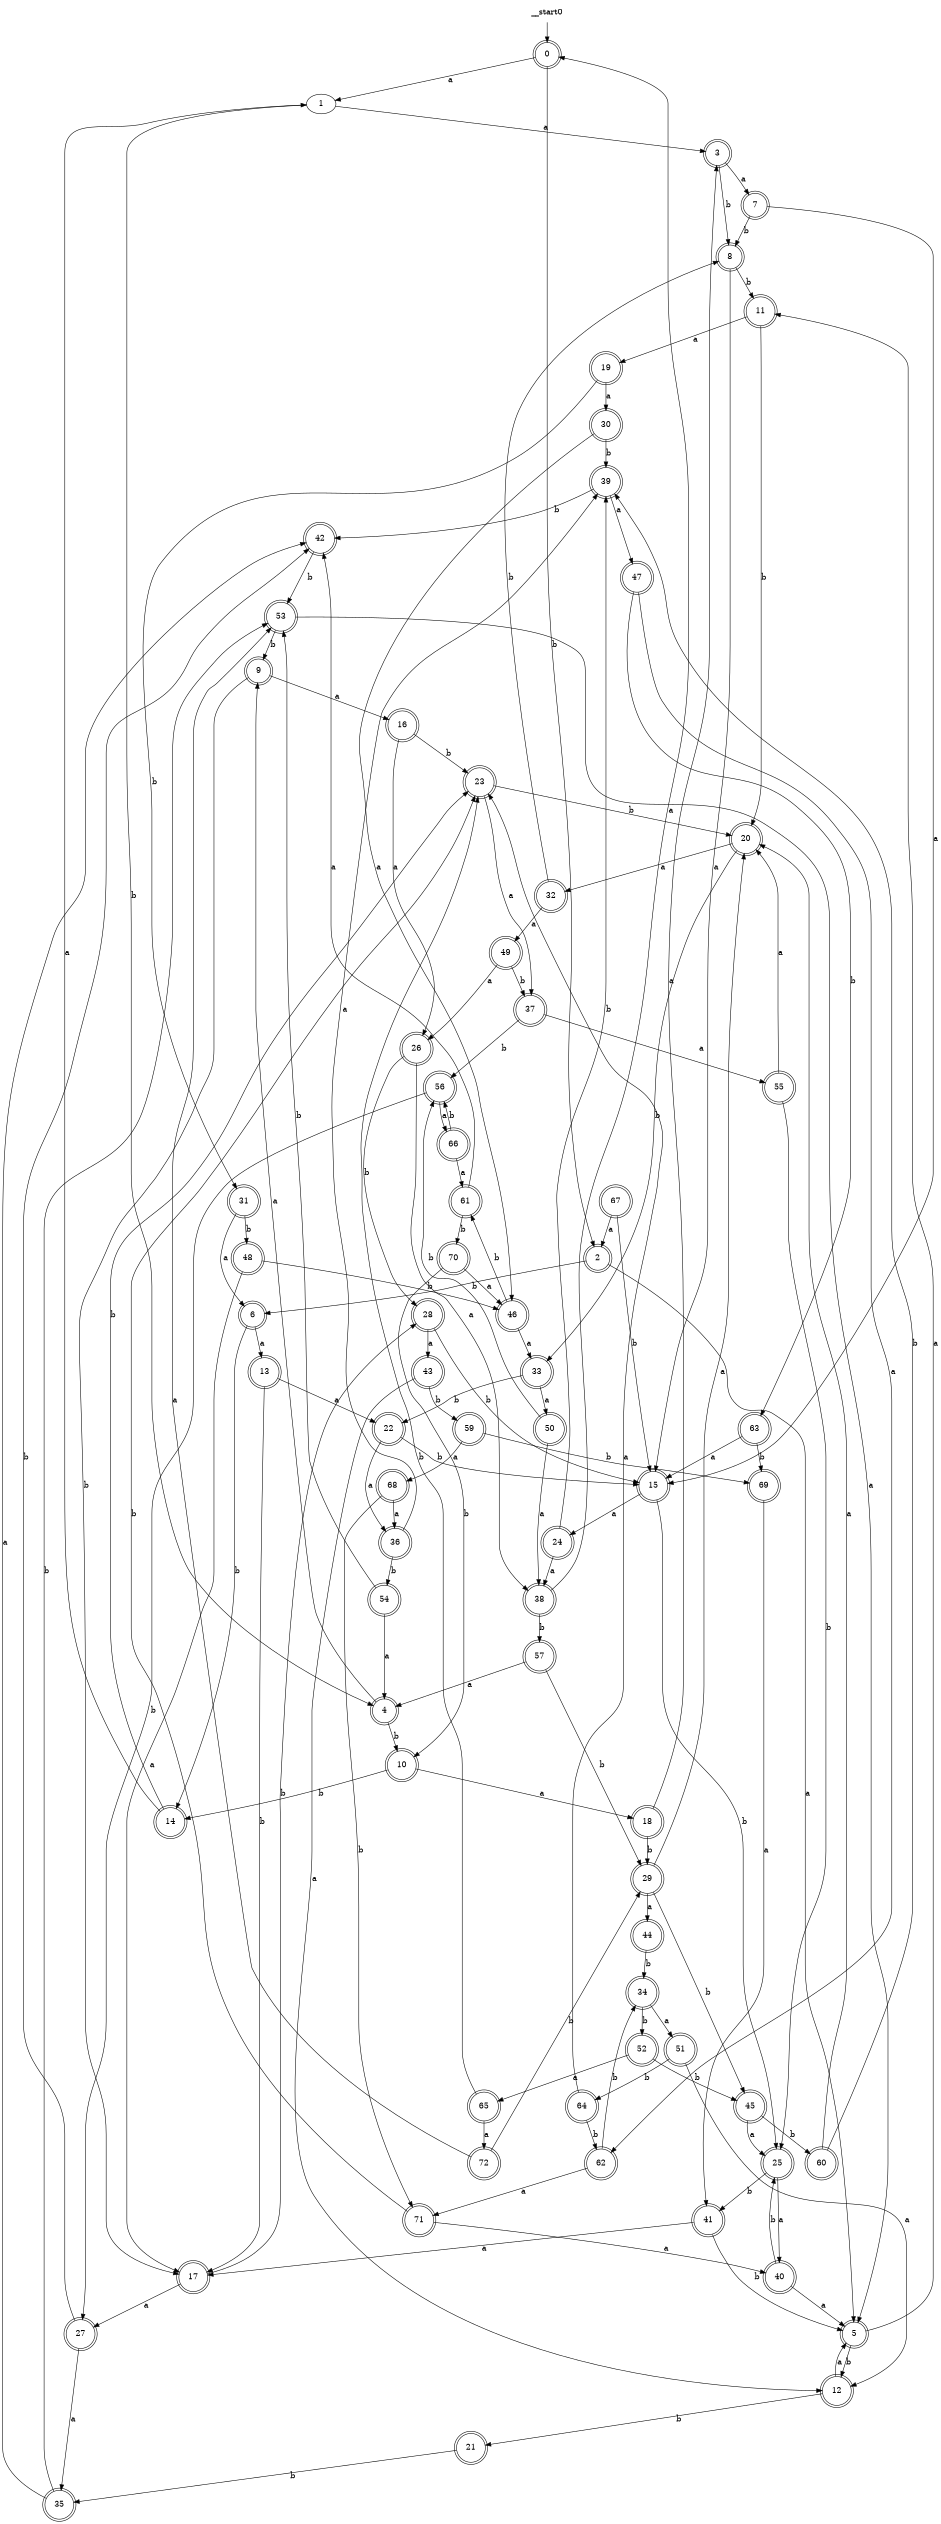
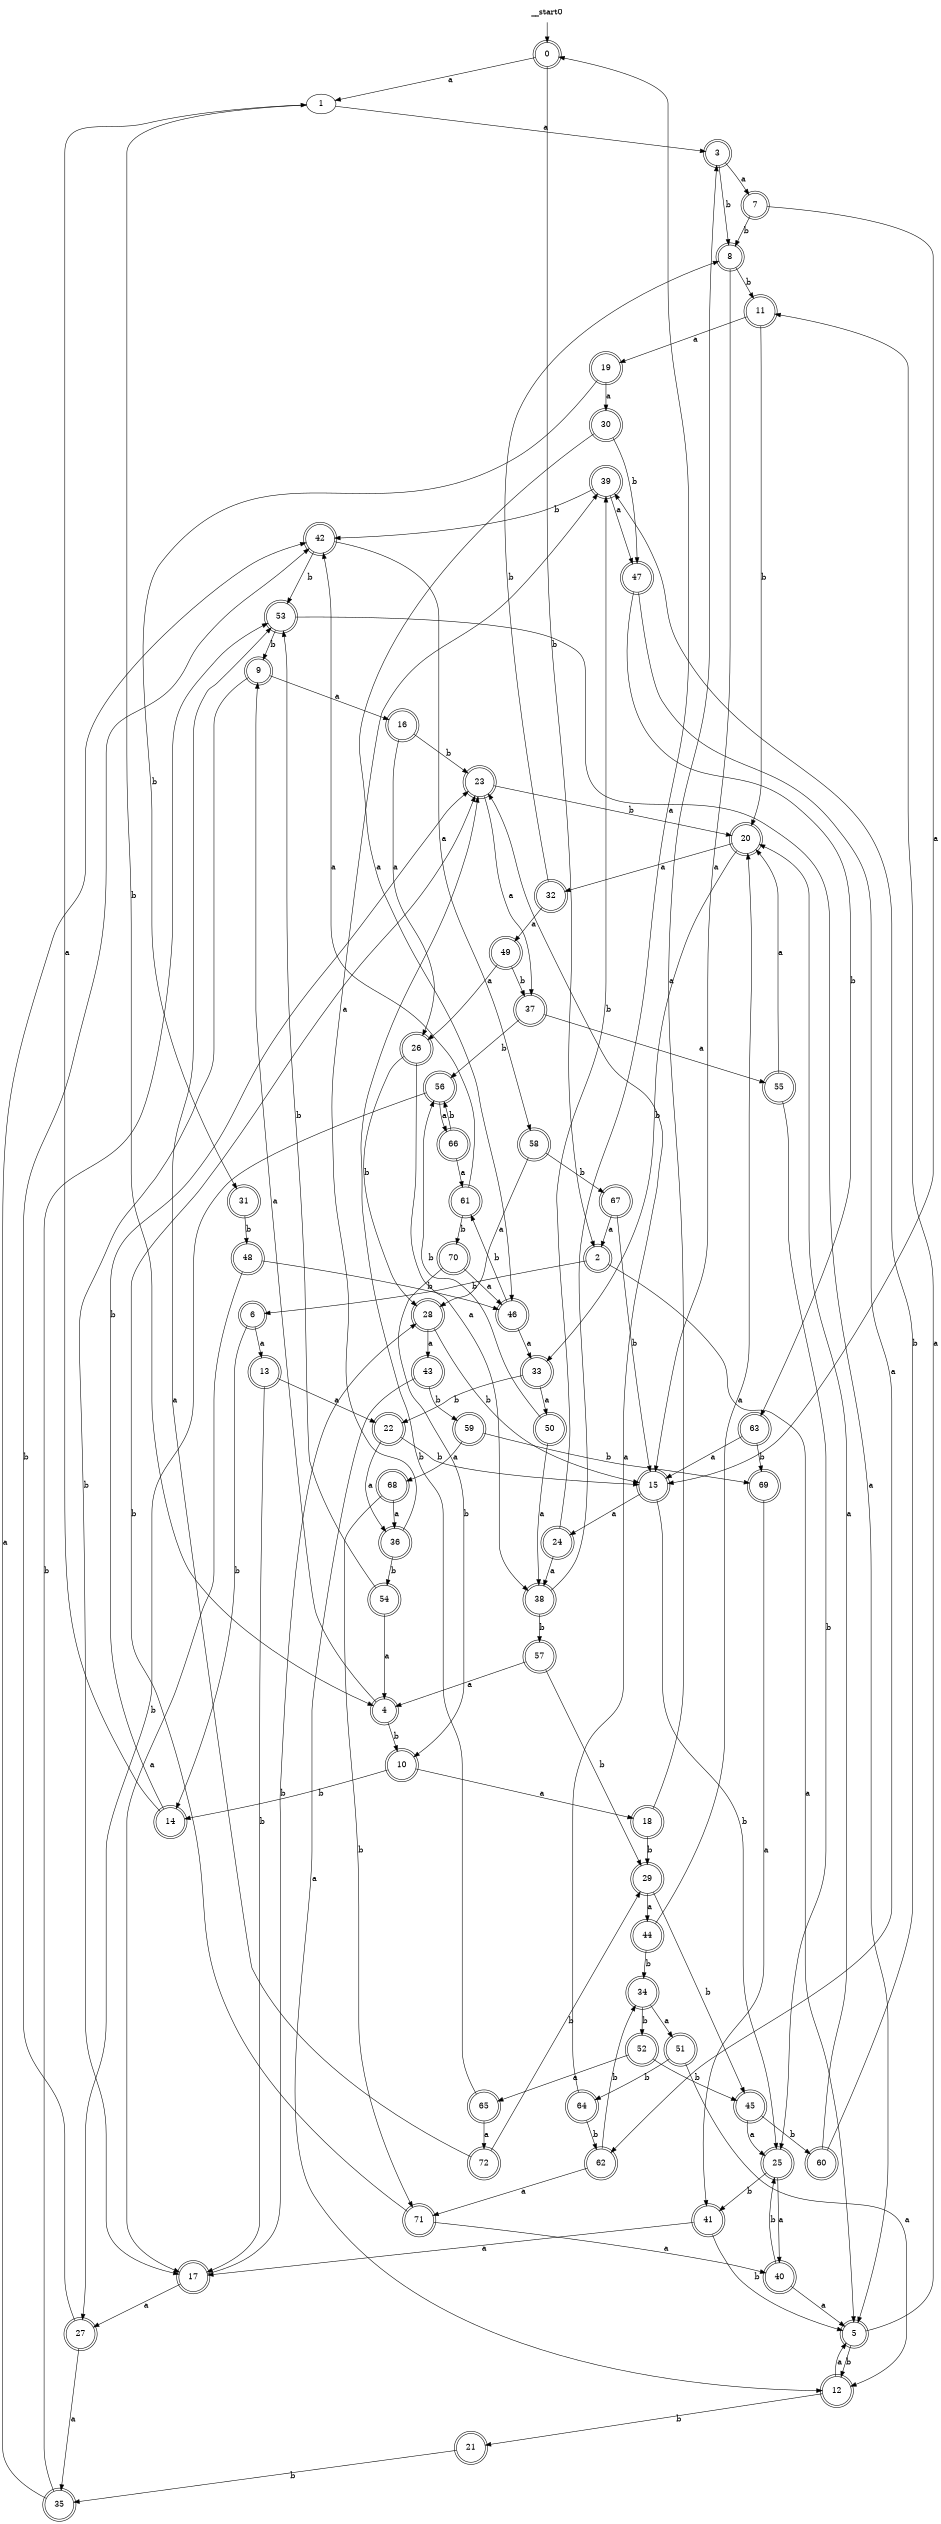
  digraph {
    node [shape=doublecircle]
    __start0 [shape=none]
    0
    1 [shape=""]
    2
    3
    4
    5
    6
    7
    8
    9
    10
    11
    12
    13
    14
    15
    16
    17
    18
    19
    20
    21
    22
    23
    24
    25
    26
    27
    28
    29
    30
    31
    32
    33
    35
    36
    37
    38
    39
    40
    41
    42
    43
    44
    45
    46
    47
    48
    49
    50
    34
    51
    52
    53
    54
    55
    56
    57
+   58
    59
    60
    61
    62
    63
    64
    65
    66
    67
    68
    69
    70
    71
    72
    __start0 -> 0
    0 -> 1 [label=a]
    0 -> 2 [label=b]
    1 -> 3 [label=a]
    1 -> 4 [label=b]
    2 -> 5 [label=a]
    2 -> 6 [label=b]
    3 -> 7 [label=a]
    3 -> 8 [label=b]
    4 -> 9 [label=a]
    4 -> 10 [label=b]
    5 -> 11 [label=a]
    5 -> 12 [label=b]
    6 -> 13 [label=a]
    6 -> 14 [label=b]
    7 -> 8 [label=b]
    7 -> 15 [label=a]
    8 -> 11 [label=b]
    8 -> 15 [label=a]
    9 -> 16 [label=a]
    9 -> 17 [label=b]
    10 -> 14 [label=b]
    10 -> 18 [label=a]
    11 -> 19 [label=a]
    11 -> 20 [label=b]
    12 -> 5 [label=a]
    12 -> 21 [label=b]
    13 -> 17 [label=b]
    13 -> 22 [label=a]
    14 -> 1 [label=a]
    14 -> 23 [label=b]
    15 -> 24 [label=a]
    15 -> 25 [label=b]
    16 -> 23 [label=b]
    16 -> 26 [label=a]
    17 -> 27 [label=a]
    17 -> 28 [label=b]
    18 -> 3 [label=a]
    18 -> 29 [label=b]
    19 -> 30 [label=a]
    19 -> 31 [label=b]
    20 -> 32 [label=a]
    20 -> 33 [label=b]
    21 -> 35 [label=b]
    22 -> 15 [label=b]
    22 -> 36 [label=a]
    23 -> 20 [label=b]
    23 -> 37 [label=a]
    24 -> 38 [label=a]
    24 -> 39 [label=b]
    25 -> 40 [label=a]
    25 -> 41 [label=b]
    26 -> 28 [label=b]
    26 -> 38 [label=a]
    27 -> 35 [label=a]
    27 -> 42 [label=b]
    28 -> 15 [label=b]
    28 -> 43 [label=a]
    29 -> 44 [label=a]
    29 -> 45 [label=b]
    30 -> 46 [label=a]
-   30 -> 39 [label=b]
-   31 -> 6 [label=a]
+   30 -> 47 [label=b]
    31 -> 48 [label=b]
    32 -> 8 [label=b]
    32 -> 49 [label=a]
    33 -> 22 [label=b]
    33 -> 50 [label=a]
    35 -> 42 [label=a]
    35 -> 53 [label=b]
    36 -> 39 [label=a]
    36 -> 54 [label=b]
    37 -> 55 [label=a]
    37 -> 56 [label=b]
    38 -> 0 [label=a]
    38 -> 57 [label=b]
    39 -> 42 [label=b]
    39 -> 47 [label=a]
    40 -> 5 [label=a]
    40 -> 25 [label=b]
    41 -> 5 [label=b]
    41 -> 17 [label=a]
    42 -> 53 [label=b]
+   42 -> 58 [label=a]
    43 -> 12 [label=a]
    43 -> 59 [label=b]
-   29 -> 20 [label=a]
+   44 -> 20 [label=a]
    44 -> 34 [label=b]
    45 -> 25 [label=a]
    45 -> 60 [label=b]
    46 -> 33 [label=a]
    46 -> 61 [label=b]
    47 -> 62 [label=a]
    47 -> 63 [label=b]
    48 -> 17 [label=a]
    48 -> 46 [label=b]
    49 -> 26 [label=a]
    49 -> 37 [label=b]
    50 -> 38 [label=a]
    50 -> 56 [label=b]
    34 -> 51 [label=a]
    34 -> 52 [label=b]
    51 -> 12 [label=a]
    51 -> 64 [label=b]
    52 -> 45 [label=b]
    52 -> 65 [label=a]
    53 -> 5 [label=a]
    53 -> 9 [label=b]
    54 -> 4 [label=a]
    54 -> 53 [label=b]
    55 -> 20 [label=a]
    55 -> 25 [label=b]
    56 -> 27 [label=b]
    56 -> 66 [label=a]
    57 -> 4 [label=a]
    57 -> 29 [label=b]
+   58 -> 28 [label=a]
+   58 -> 67 [label=b]
    59 -> 68 [label=a]
    59 -> 69 [label=b]
    60 -> 20 [label=a]
    60 -> 39 [label=b]
    61 -> 42 [label=a]
    61 -> 70 [label=b]
    62 -> 34 [label=b]
    62 -> 71 [label=a]
    63 -> 15 [label=a]
    63 -> 69 [label=b]
    64 -> 23 [label=a]
    64 -> 62 [label=b]
    65 -> 23 [label=b]
    65 -> 72 [label=a]
    66 -> 56 [label=b]
    66 -> 61 [label=a]
    67 -> 2 [label=a]
    67 -> 15 [label=b]
    68 -> 36 [label=a]
    68 -> 71 [label=b]
    69 -> 41 [label=a]
    70 -> 10 [label=b]
    70 -> 46 [label=a]
    71 -> 23 [label=b]
    71 -> 40 [label=a]
    72 -> 29 [label=b]
    72 -> 53 [label=a]
  }
